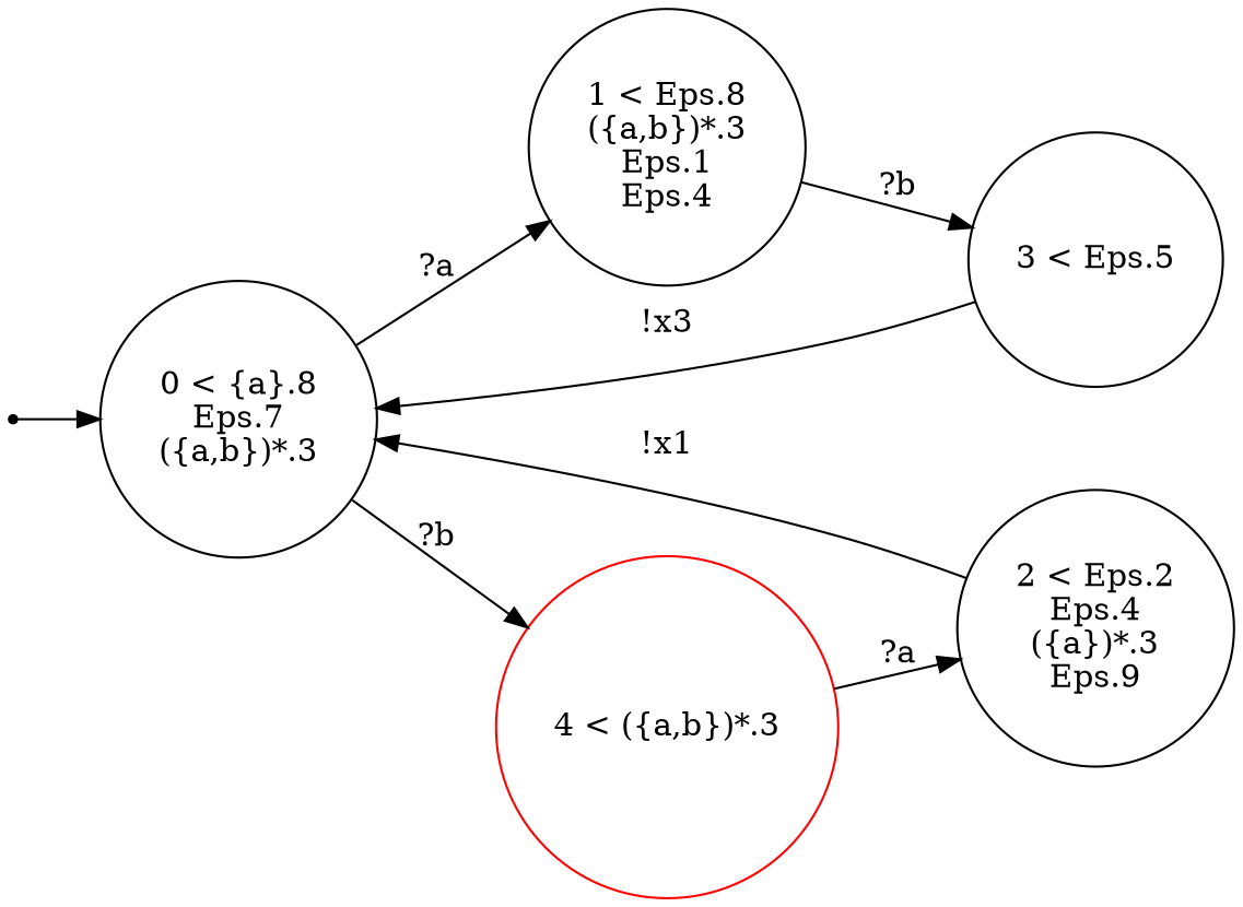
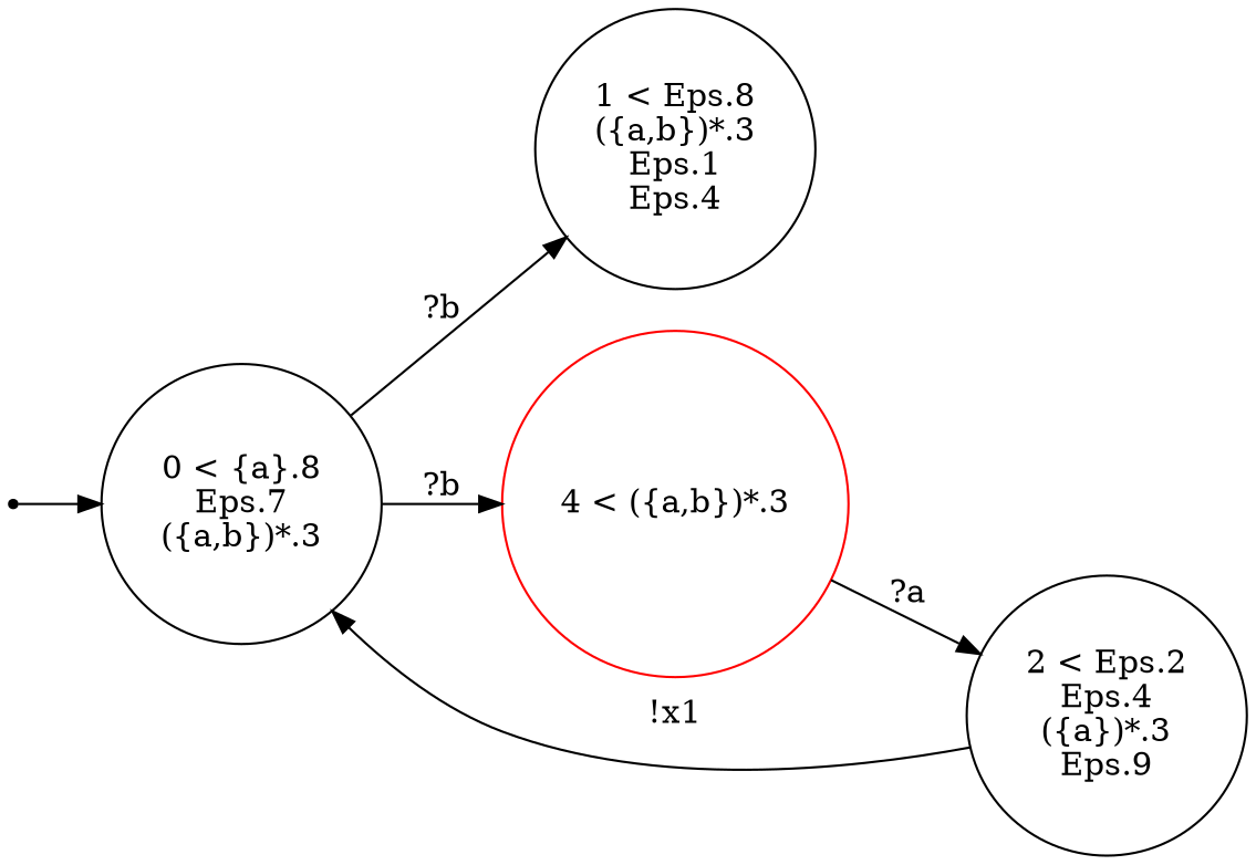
  digraph {
    rankdir=LR
    node [shape=circle]
    ENTRY [shape=point]
    n2 [label="0 < {a}.8\nEps.7\n({a,b})*.3\n"]
    n3 [label="1 < Eps.8\n({a,b})*.3\nEps.1\nEps.4\n"]
    n4 [color=red label="4 < ({a,b})*.3\n"]
-   n5 [label="3 < Eps.5\n"]
    n6 [label="2 < Eps.2\nEps.4\n({a})*.3\nEps.9\n"]
    ENTRY -> n2
-   n2 -> n3 [label="?a"]
+   n2 -> n3 [label="?b"]
    n2 -> n4 [label="?b"]
-   n3 -> n5 [label="?b"]
    n4 -> n6 [label="?a"]
-   n5 -> n2 [label="!x3"]
    n6 -> n2 [label="!x1"]
  }
